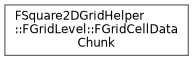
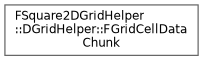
  digraph {
    rankdir=LR
-   n1 [color=grey40 fillcolor=white fontname=Helvetica fontsize=10 height=0.2 label="FSquare2DGridHelper\l::FGridLevel::FGridCellData\lChunk" shape=box style=filled width=0.4]
+   n1 [color=grey40 fillcolor=white fontname=Helvetica fontsize=10 height=0.2 label="FSquare2DGridHelper\l::DGridHelper::FGridCellData\lChunk" shape=box style=filled width=0.4]
  }
